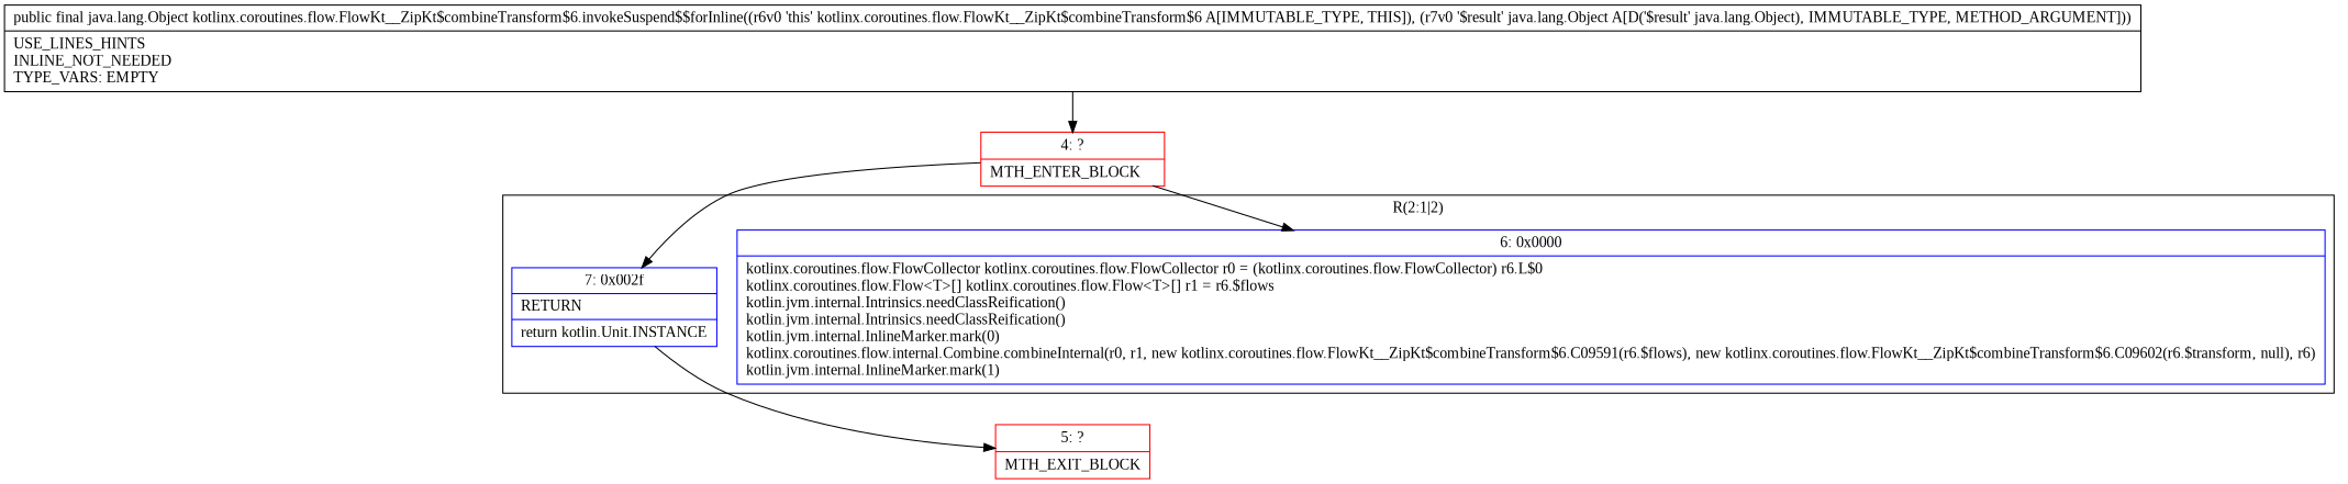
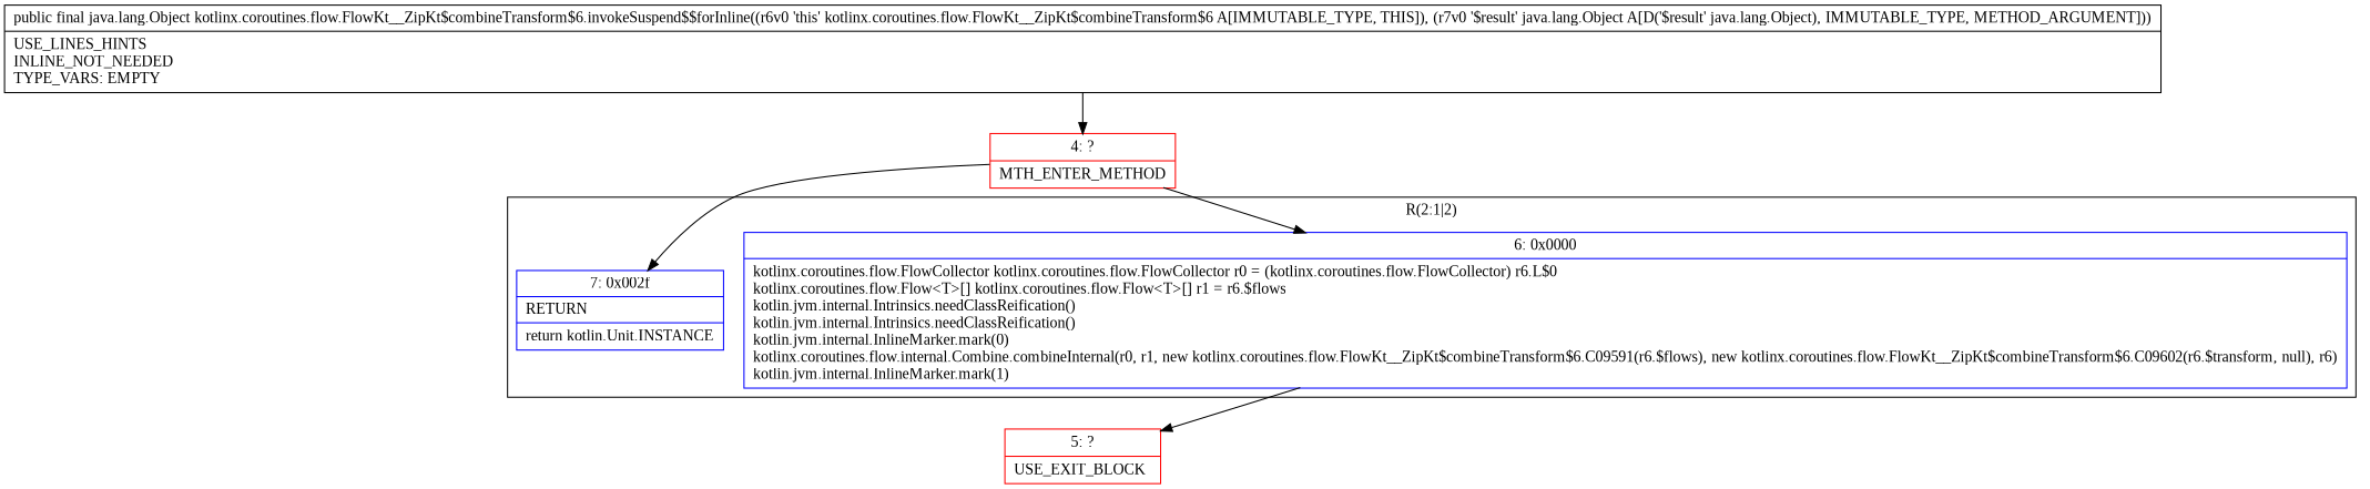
  digraph {
    fontname="Liberation Serif"
    node [color=blue fontname="Liberation Serif" shape=record]
    edge [fontname="Liberation Serif"]
    n1 [label="{6\:\ 0x0000|kotlinx.coroutines.flow.FlowCollector kotlinx.coroutines.flow.FlowCollector r0 = (kotlinx.coroutines.flow.FlowCollector) r6.L$0\lkotlinx.coroutines.flow.Flow\<T\>[] kotlinx.coroutines.flow.Flow\<T\>[] r1 = r6.$flows\lkotlin.jvm.internal.Intrinsics.needClassReification()\lkotlin.jvm.internal.Intrinsics.needClassReification()\lkotlin.jvm.internal.InlineMarker.mark(0)\lkotlinx.coroutines.flow.internal.Combine.combineInternal(r0, r1, new kotlinx.coroutines.flow.FlowKt__ZipKt$combineTransform$6.C09591(r6.$flows), new kotlinx.coroutines.flow.FlowKt__ZipKt$combineTransform$6.C09602(r6.$transform, null), r6)\lkotlin.jvm.internal.InlineMarker.mark(1)\l}"]
    n2 [label="{7\:\ 0x002f|RETURN\l|return kotlin.Unit.INSTANCE\l}"]
-   n3 [color=red label="{5\:\ ?|MTH_EXIT_BLOCK\l}"]
-   n4 [color=red label="{4\:\ ?|MTH_ENTER_BLOCK\l}"]
+   n3 [color=red label="{5\:\ ?|USE_EXIT_BLOCK\l}"]
+   n4 [color=red label="{4\:\ ?|MTH_ENTER_METHOD\l}"]
    n5 [label="{public final java.lang.Object kotlinx.coroutines.flow.FlowKt__ZipKt$combineTransform$6.invokeSuspend$$forInline((r6v0 'this' kotlinx.coroutines.flow.FlowKt__ZipKt$combineTransform$6 A[IMMUTABLE_TYPE, THIS]), (r7v0 '$result' java.lang.Object A[D('$result' java.lang.Object), IMMUTABLE_TYPE, METHOD_ARGUMENT]))  | USE_LINES_HINTS\lINLINE_NOT_NEEDED\lTYPE_VARS: EMPTY\l}" color=""]
    subgraph cluster_1 {
      label="R(2:1|2)"
      n1
      n2
    }
-   n2 -> n3
+   n1 -> n3
    n4 -> n1
    n4 -> n2
    n5 -> n4
  }
